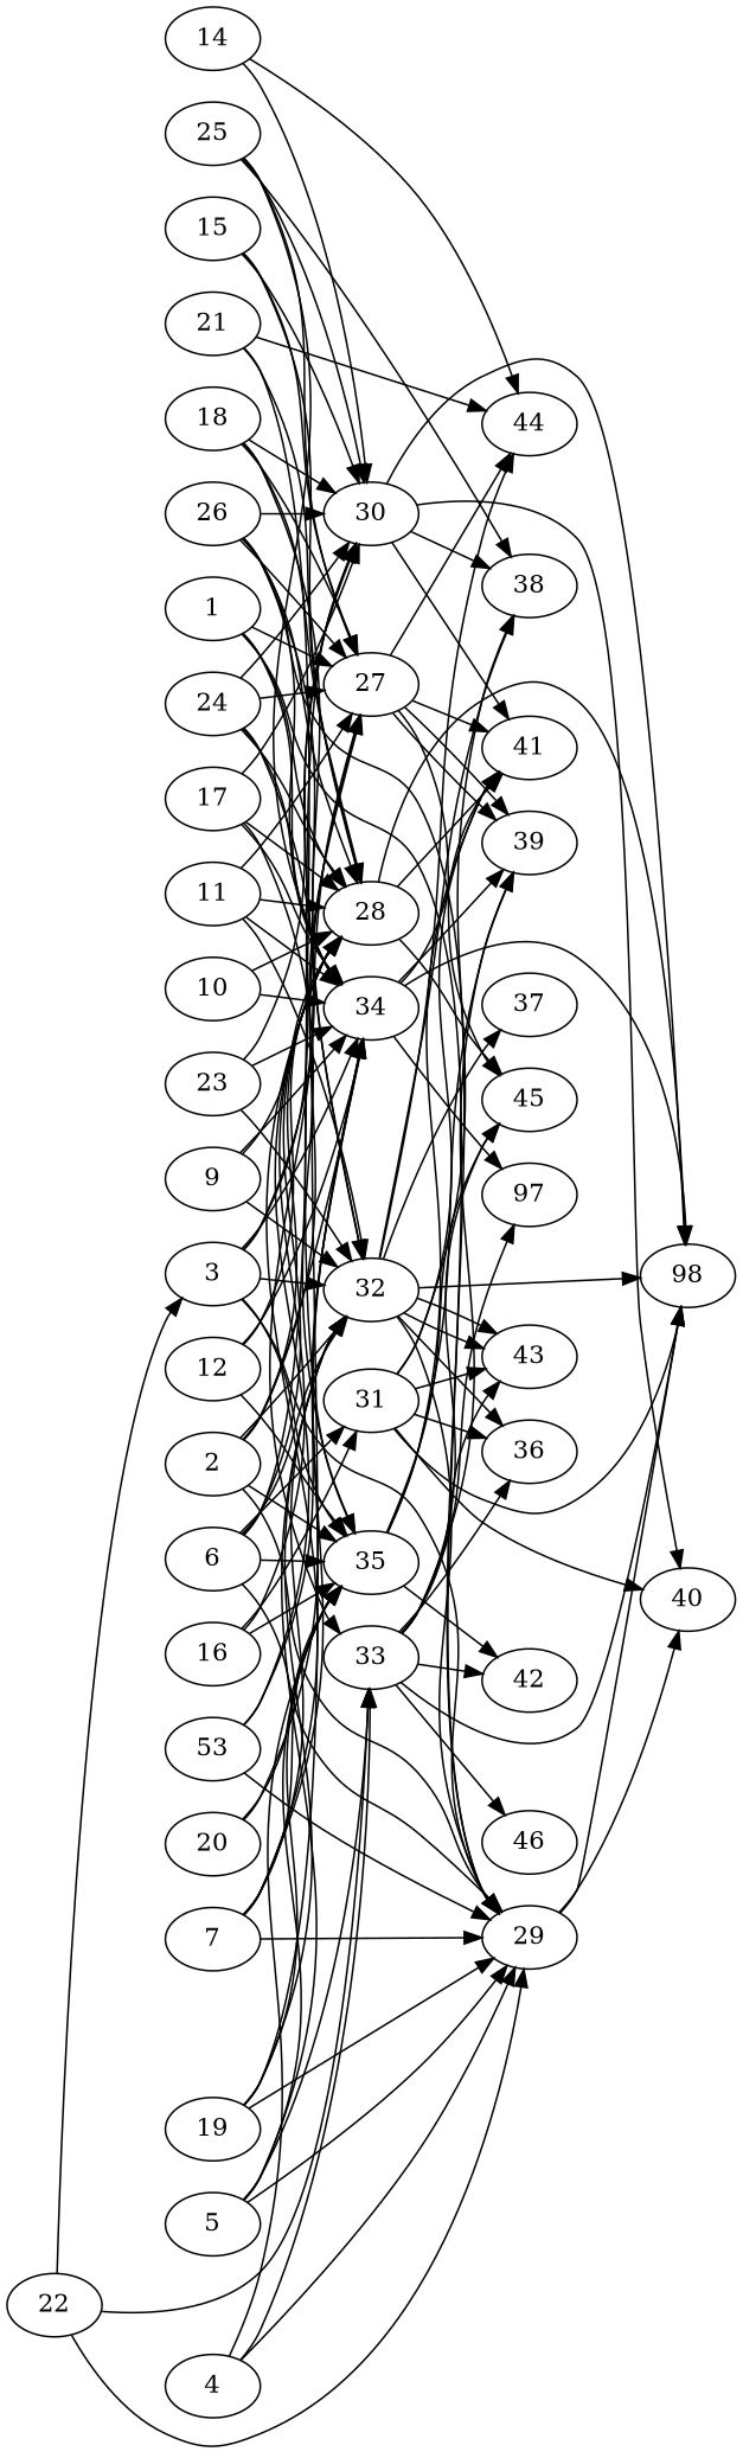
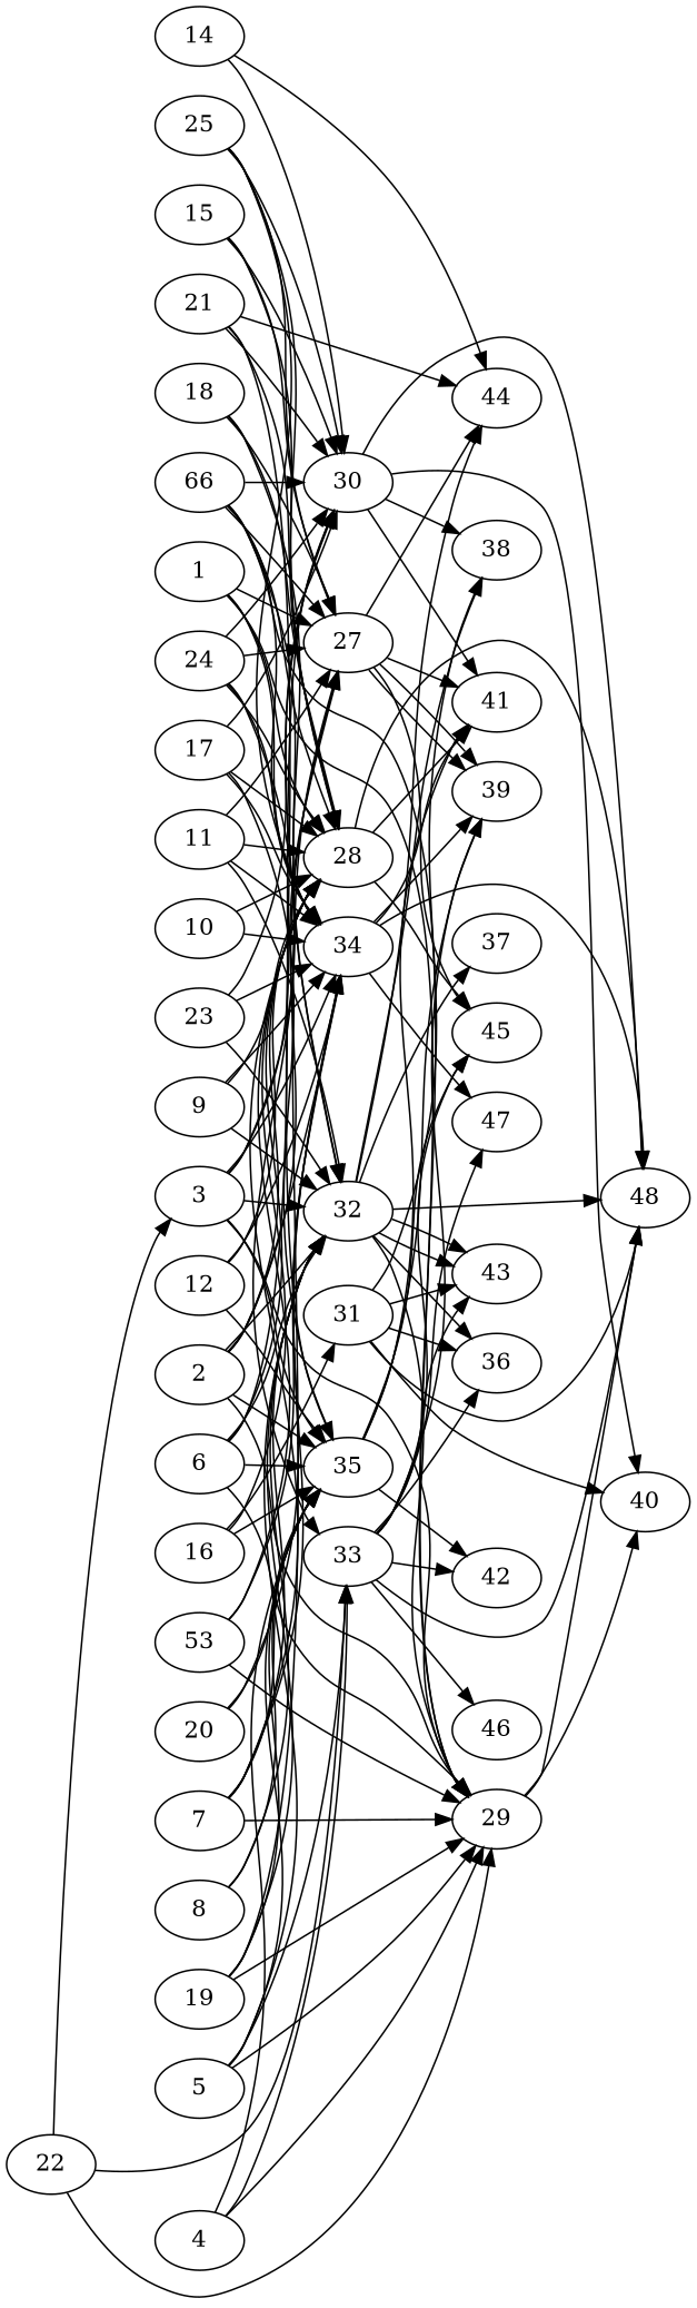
  digraph {
    rankdir=LR
    node [alpha=0.17]
    1 [alpha=0.04 expect_size=1308030315823672328192]
    27 [alpha=0.04 expect_size=3386052870446107328512]
    28 [alpha=0.15 expect_size=66386534938424168]
    29 [alpha=0.04 expect_size=42270295223086872]
    34 [alpha=0.19 expect_size=62109186908779280]
    39 [alpha=0.09 expect_size=1175385637041581568]
    41 [alpha=0.03 expect_size=42632566733337376]
    44 [alpha=0.06 expect_size=484101156977374134272]
    45 [alpha=0.08 expect_size=1935443687650750976]
-   48 [alpha=0.06 expect_size=66361971428144592 label=98]
+   48 [alpha=0.06 expect_size=66361971428144592]
    40 [alpha=0.10 expect_size=111848286398082112]
-   47 [alpha=0.16 expect_size=21845510548262316 label=97]
+   47 [alpha=0.16 expect_size=21845510548262316]
    2 [expect_size=398730186435478945792]
    32 [alpha=0.12 expect_size=561062509530320994304]
    35 [expect_size=1602086232047512190976]
    38 [alpha=0.12 expect_size=8803544181115585]
    36 [alpha=0.15 expect_size=145743499231232000000]
    43 [alpha=0.01 expect_size=16332150279871142035456]
    37 [alpha=0.07 expect_size=194270710406328614912]
    42 [alpha=0.05 expect_size=6907628767118918656]
    3 [alpha=0.20 expect_size=35550149222757296]
    30 [alpha=0.11 expect_size=17827081328949106]
    4 [alpha=0.13 expect_size=1509455150222701232128]
    33 [expect_size=176666760937782272]
    46 [alpha=0.19 expect_size=4720791777841620992]
    5 [alpha=0.03 expect_size=16231905272488446132224]
    6 [expect_size=7692709117265564672]
    31 [alpha=0.02 expect_size=3555958124785434624000]
    7 [alpha=0.03 expect_size=1554820068792879546368]
+   8 [alpha=0.16 expect_size=3029936686004902912]
    9 [alpha=0.02 expect_size=2967278701464267776]
    10 [alpha=0.06 expect_size=2767861007819409920]
    11 [alpha=0.02 expect_size=9512462720188809216000]
    12 [alpha=0.10 expect_size=4715535835195756544]
    n35 [alpha=0.16 expect_size=15031064230717554688000 label=53]
    14 [alpha=0.07 expect_size=7708609192414015488]
    15 [alpha=0.13 expect_size=448768724598521856000]
    16 [expect_size=15334546906169930153984]
    17 [alpha=0.02 expect_size=3965253628206660096]
    18 [alpha=0.20 expect_size=562224358357991424000]
    19 [alpha=0.18 expect_size=47033564958413488]
    20 [alpha=0.12 expect_size=131768471941481760]
    21 [alpha=0.04 expect_size=659166248288852639744]
    22 [alpha=0.14 expect_size=3887258524107755487232]
    23 [alpha=0.05 expect_size=318269254234538240]
    24 [alpha=0.05 expect_size=100267943136488560]
    25 [alpha=0.12 expect_size=1669785549575632715776]
-   26 [alpha=0.07 expect_size=210708882396151648]
+   26 [alpha=0.07 expect_size=210708882396151648 label=66]
    1 -> 27
    1 -> 28
    1 -> 29
    1 -> 34
    27 -> 39
    27 -> 39
    27 -> 41
    27 -> 44
    27 -> 45
    28 -> 41
    28 -> 45
    28 -> 48
    29 -> 48
    29 -> 40
    34 -> 39
    34 -> 41
    34 -> 48
    34 -> 47
    2 -> 27
    2 -> 28
    2 -> 29
    2 -> 34
    2 -> 32
    2 -> 35
    32 -> 29
    32 -> 44
    32 -> 48
    32 -> 38
    32 -> 36
    32 -> 43
    32 -> 43
    32 -> 37
    35 -> 39
    35 -> 41
    35 -> 45
    35 -> 42
    3 -> 27
    3 -> 29
    3 -> 34
    3 -> 32
    3 -> 35
    3 -> 30
    30 -> 41
    30 -> 48
    30 -> 40
    30 -> 38
    4 -> 29
    4 -> 35
    4 -> 33
    33 -> 39
    33 -> 45
    33 -> 48
    33 -> 47
    33 -> 36
    33 -> 43
    33 -> 42
    33 -> 46
    5 -> 29
    5 -> 32
    5 -> 35
    5 -> 33
    6 -> 28
    6 -> 29
    6 -> 32
    6 -> 35
    6 -> 30
-   6 -> 31
-   31 -> 41
    31 -> 48
    31 -> 40
    31 -> 38
    31 -> 36
    31 -> 43
    7 -> 28
    7 -> 29
    7 -> 34
    7 -> 32
    7 -> 35
+   8 -> 32
+   8 -> 35
    9 -> 28
    9 -> 34
    9 -> 32
    10 -> 28
    10 -> 34
    11 -> 27
    11 -> 28
    11 -> 34
    11 -> 32
    12 -> 28
    12 -> 34
    12 -> 35
    n35 -> 28
    n35 -> 29
    n35 -> 34
    14 -> 44
    14 -> 30
    15 -> 27
    15 -> 28
    15 -> 30
    16 -> 28
    16 -> 35
    16 -> 31
    17 -> 28
    17 -> 34
    17 -> 35
    17 -> 30
    18 -> 27
    18 -> 28
    18 -> 32
    19 -> 27
    19 -> 29
    19 -> 32
    19 -> 35
    20 -> 34
    20 -> 35
    21 -> 28
    21 -> 44
    21 -> 35
-   18 -> 30
+   21 -> 30
    22 -> 29
    22 -> 3
    22 -> 33
    23 -> 34
    23 -> 32
    23 -> 30
    24 -> 27
    24 -> 28
    24 -> 34
    24 -> 30
    24 -> 33
    25 -> 27
-   25 -> 38
+   25 -> 28
    25 -> 34
    25 -> 30
    26 -> 27
    26 -> 28
    26 -> 29
    26 -> 34
    26 -> 32
    26 -> 30
  }
